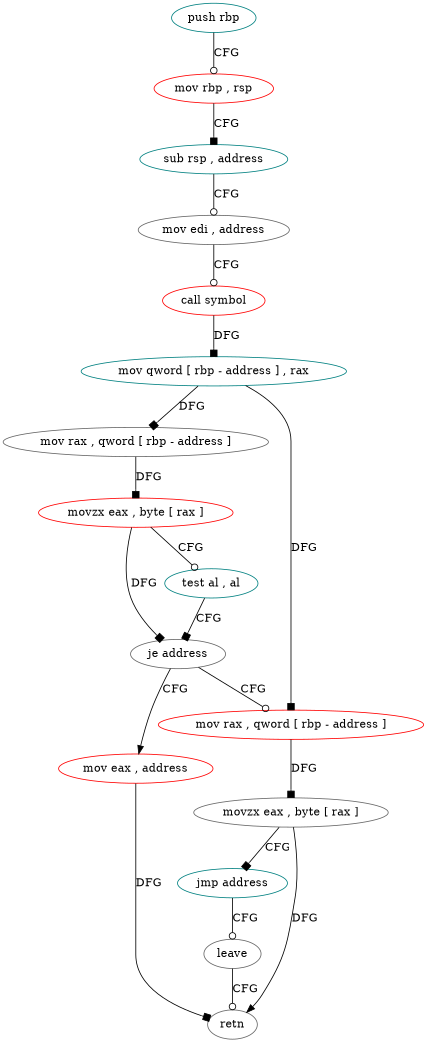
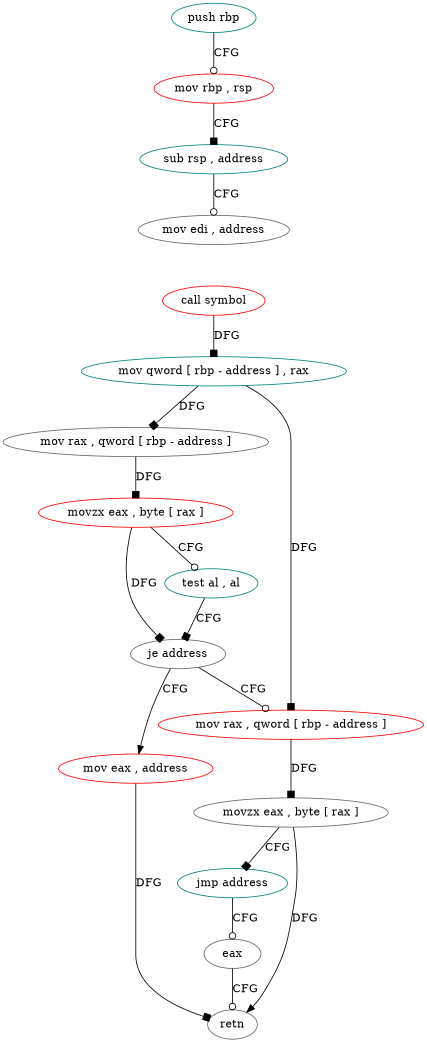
  digraph {
    node [color=gray40]
    edge [arrowhead=box]
    n1 [color=teal label="push rbp"]
    n2 [color=red label="mov rbp , rsp"]
    n3 [color=teal label="sub rsp , address"]
    n4 [label="mov edi , address"]
    n5 [color=red label="call symbol"]
    n6 [color=teal label="mov qword [ rbp - address ] , rax"]
    n7 [label="mov rax , qword [ rbp - address ]"]
    n8 [color=red label="mov rax , qword [ rbp - address ]"]
    n9 [color=red label="movzx eax , byte [ rax ]"]
    n10 [label="movzx eax , byte [ rax ]"]
    n11 [color=teal label="test al , al"]
    n12 [label="je address"]
    n13 [color=red label="mov eax , address"]
    n14 [label=retn]
-   n15 [label=leave]
+   n15 [label=eax]
    n16 [color=teal label="jmp address"]
    n1 -> n2 [arrowhead=odot label=CFG]
    n2 -> n3 [label=CFG]
    n3 -> n4 [arrowhead=odot label=CFG]
-   n4 -> n5 [arrowhead=odot label=CFG]
    n5 -> n6 [label=DFG]
    n6 -> n7 [label=DFG]
    n6 -> n8 [label=DFG]
    n7 -> n9 [label=DFG]
    n8 -> n10 [label=DFG]
    n9 -> n11 [arrowhead=odot label=CFG]
    n9 -> n12 [label=DFG]
    n10 -> n14 [arrowhead=normal label=DFG]
    n10 -> n16 [label=CFG]
    n11 -> n12 [label=CFG]
    n12 -> n8 [arrowhead=odot label=CFG]
    n12 -> n13 [arrowhead=normal label=CFG]
    n13 -> n14 [label=DFG]
    n15 -> n14 [arrowhead=odot label=CFG]
    n16 -> n15 [arrowhead=odot label=CFG]
  }
